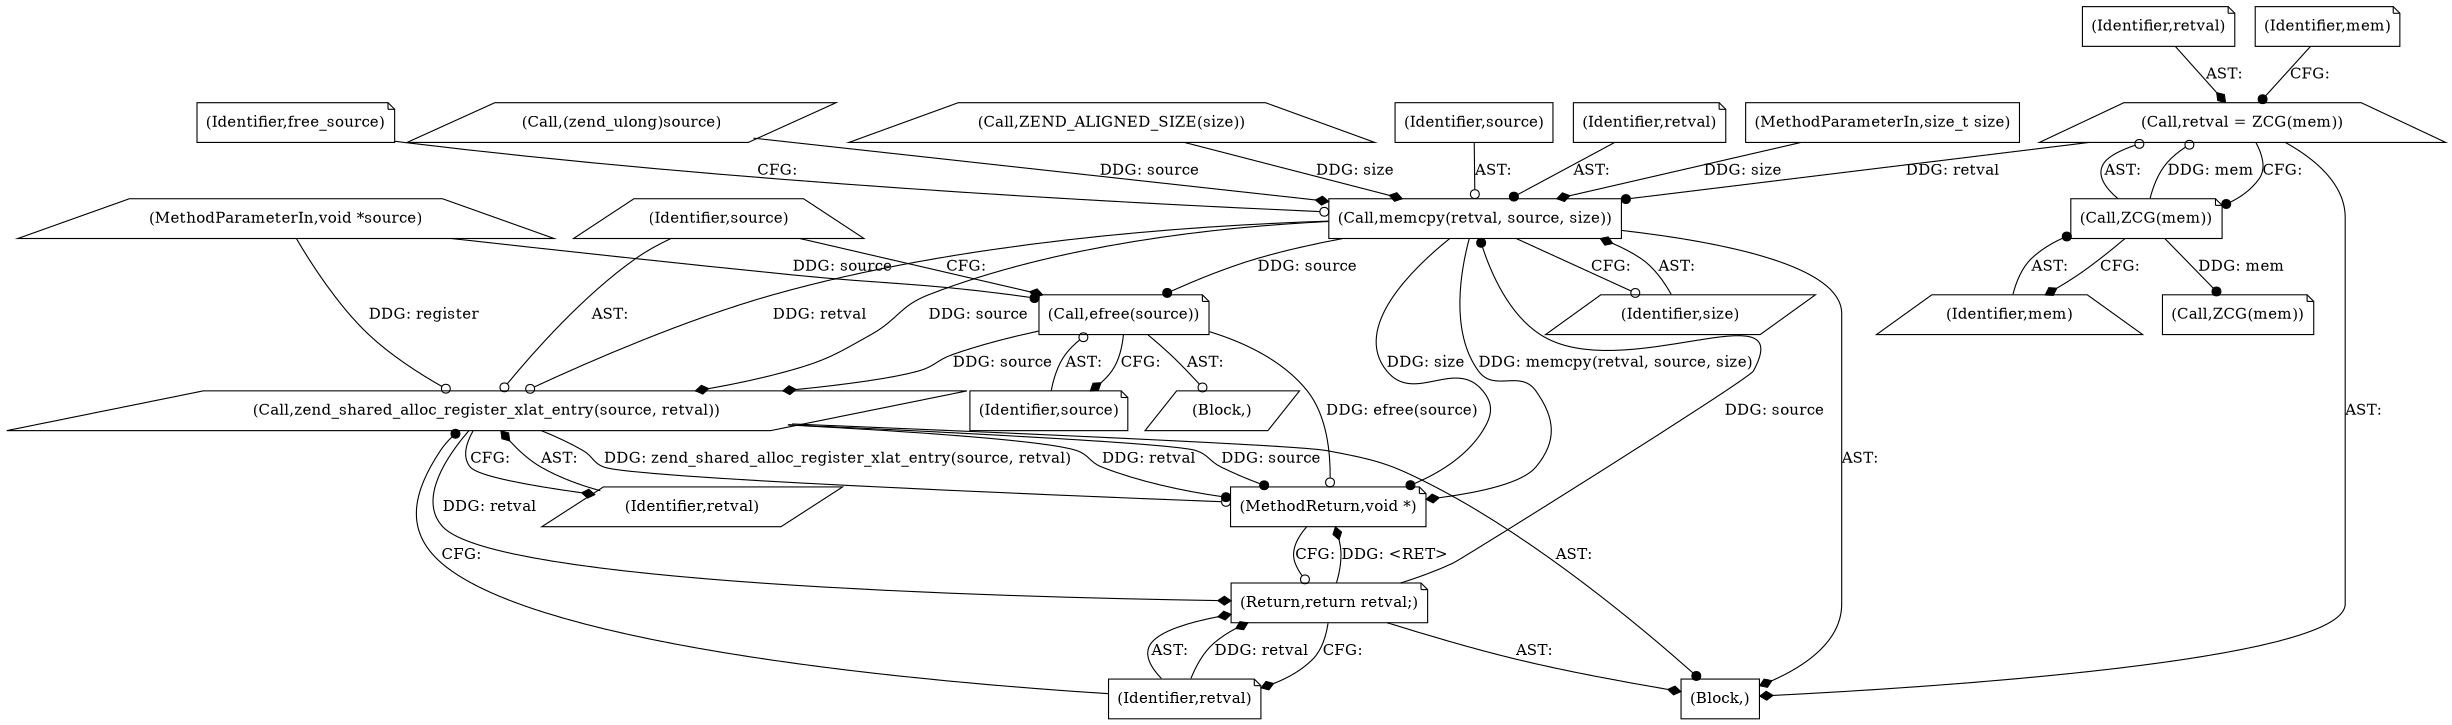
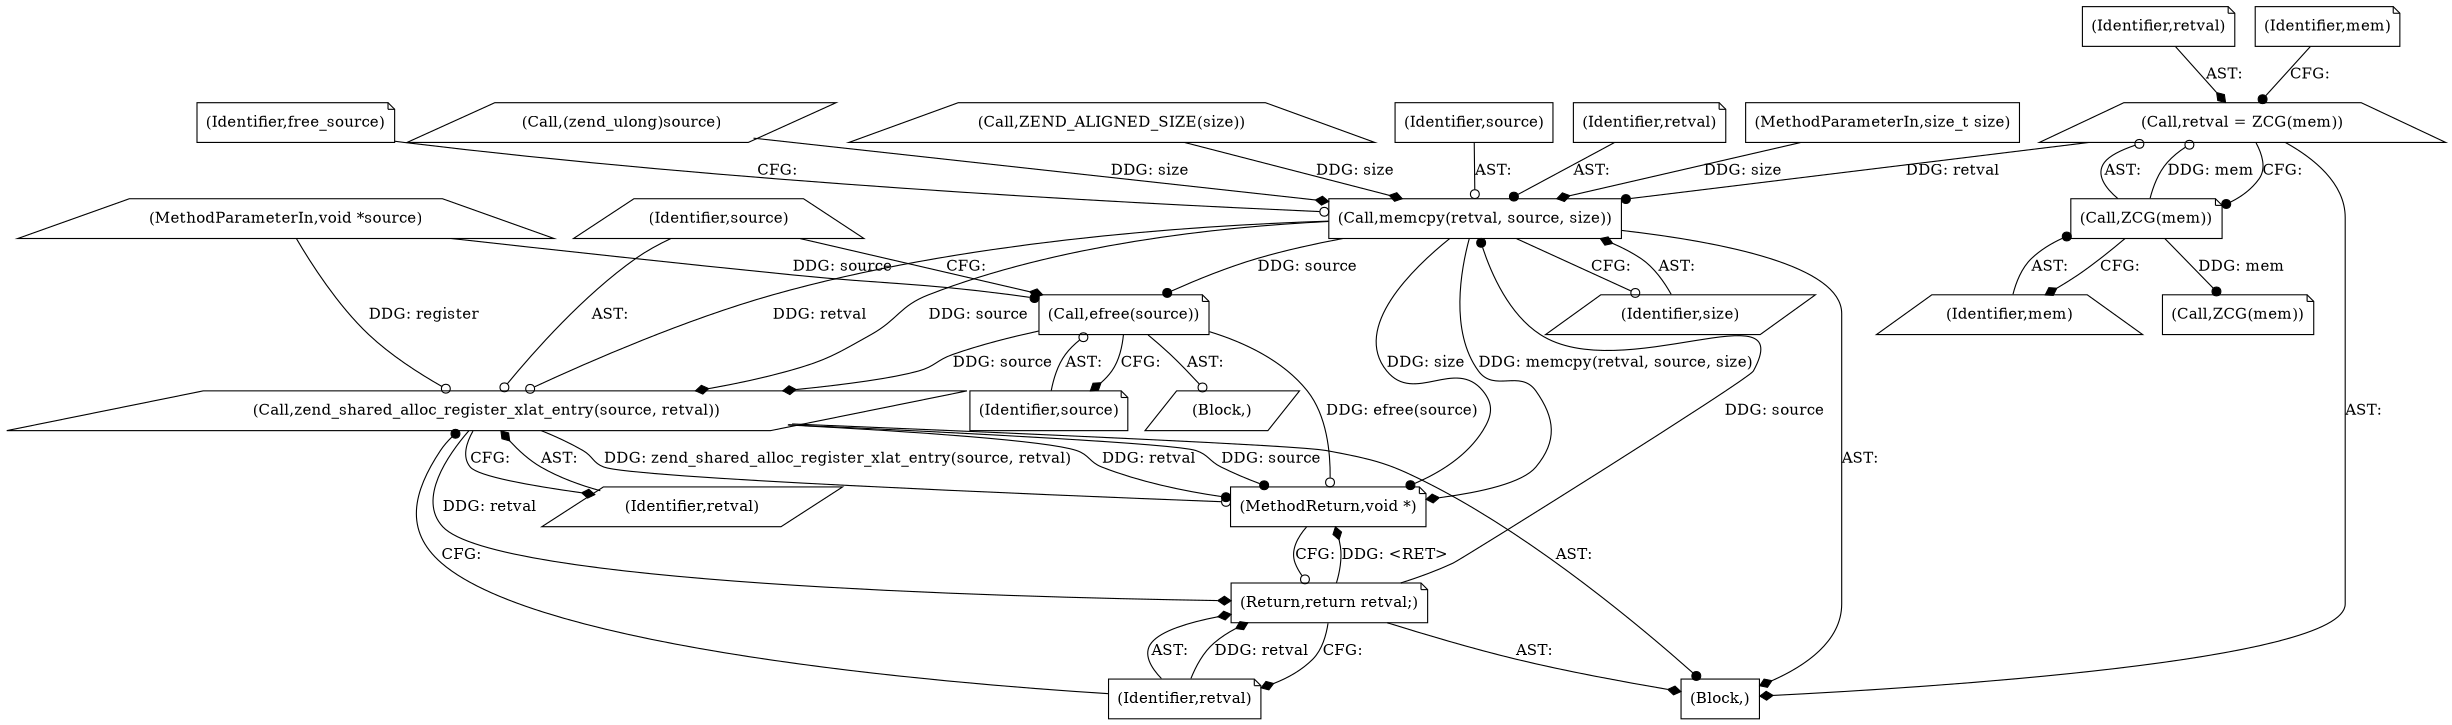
  digraph {
    node [shape=note]
    edge [arrowhead=diamond]
    n1 [label="(Call,retval = ZCG(mem))" shape=trapezium]
    n2 [label="(Call,ZCG(mem))"]
    n3 [label="(Call,memcpy(retval, source, size))" shape=box]
    n4 [label="(Block,)" shape=box]
    n5 [label="(Identifier,mem)" shape=trapezium]
    n6 [label="(Call,ZCG(mem))"]
    n7 [label="(Call,efree(source))"]
    n8 [label="(Call,zend_shared_alloc_register_xlat_entry(source, retval))" shape=parallelogram]
    n9 [label="(Identifier,size)" shape=parallelogram]
    n10 [label="(MethodReturn,void *)"]
    n11 [label="(Block,)" shape=parallelogram]
    n12 [label="(Identifier,source)"]
    n13 [label="(Return,return retval;)"]
    n14 [label="(Identifier,retval)" shape=parallelogram]
    n15 [label="(Identifier,retval)"]
    n16 [label="(Identifier,retval)"]
    n17 [label="(Identifier,source)" shape=trapezium]
    n18 [label="(MethodParameterIn,size_t size)" shape=box]
    n19 [label="(Identifier,free_source)"]
    n20 [label="(Call,(zend_ulong)source)" shape=parallelogram]
    n21 [label="(MethodParameterIn,void *source)" shape=trapezium]
    n22 [label="(Identifier,retval)"]
    n23 [label="(Identifier,mem)"]
    n24 [label="(Call,ZEND_ALIGNED_SIZE(size))" shape=trapezium]
    n25 [label="(Identifier,source)" shape=box]
    n1 -> n2 [arrowhead=dot label="CFG: "]
    n1 -> n3 [arrowhead=dot label="DDG: retval"]
    n1 -> n4 [label="AST: "]
    n2 -> n1 [arrowhead=odot label="AST: "]
    n2 -> n1 [arrowhead=odot label="DDG: mem"]
    n2 -> n5 [label="CFG: "]
    n2 -> n6 [arrowhead=dot label="DDG: mem"]
    n3 -> n4 [label="AST: "]
    n3 -> n7 [arrowhead=dot label="DDG: source"]
    n3 -> n8 [label="DDG: source"]
    n3 -> n8 [arrowhead=odot label="DDG: retval"]
    n3 -> n9 [arrowhead=odot label="CFG: "]
    n3 -> n10 [label="DDG: memcpy(retval, source, size)"]
    n3 -> n10 [arrowhead=dot label="DDG: size"]
    n5 -> n2 [arrowhead=dot label="AST: "]
    n7 -> n8 [label="DDG: source"]
    n7 -> n10 [arrowhead=odot label="DDG: efree(source)"]
    n7 -> n11 [arrowhead=odot label="AST: "]
    n7 -> n12 [label="CFG: "]
    n8 -> n4 [arrowhead=dot label="AST: "]
    n8 -> n10 [arrowhead=dot label="DDG: retval"]
    n8 -> n10 [arrowhead=dot label="DDG: source"]
    n8 -> n10 [arrowhead=odot label="DDG: zend_shared_alloc_register_xlat_entry(source, retval)"]
    n8 -> n13 [label="DDG: retval"]
    n8 -> n14 [label="CFG: "]
    n9 -> n3 [label="AST: "]
    n10 -> n13 [arrowhead=odot label="CFG: "]
    n12 -> n7 [arrowhead=odot label="AST: "]
    n13 -> n3 [arrowhead=dot label="DDG: source"]
    n13 -> n4 [label="AST: "]
    n13 -> n10 [label="DDG: <RET>"]
    n13 -> n15 [label="CFG: "]
    n14 -> n8 [label="AST: "]
    n15 -> n8 [arrowhead=dot label="CFG: "]
    n15 -> n13 [label="AST: "]
    n15 -> n13 [label="DDG: retval"]
    n16 -> n3 [arrowhead=dot label="AST: "]
    n17 -> n7 [label="CFG: "]
    n17 -> n8 [arrowhead=odot label="AST: "]
    n18 -> n3 [label="DDG: size"]
    n19 -> n3 [arrowhead=odot label="CFG: "]
-   n20 -> n3 [label="DDG: source"]
+   n20 -> n3 [label="DDG: size"]
    n21 -> n7 [arrowhead=dot label="DDG: source"]
    n21 -> n8 [arrowhead=odot label="DDG: register"]
    n22 -> n1 [label="AST: "]
    n23 -> n1 [arrowhead=dot label="CFG: "]
    n24 -> n3 [label="DDG: size"]
    n25 -> n3 [arrowhead=odot label="AST: "]
  }
